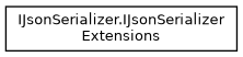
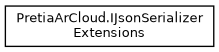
  digraph {
    rankdir=LR
-   n1 [color=black fillcolor=white fontname=Helvetica fontsize=10 height=0.2 label="IJsonSerializer.IJsonSerializer\lExtensions" shape=record style=filled width=0.4]
+   n1 [color=black fillcolor=white fontname=Helvetica fontsize=10 height=0.2 label="PretiaArCloud.IJsonSerializer\lExtensions" shape=record style=filled width=0.4]
  }
